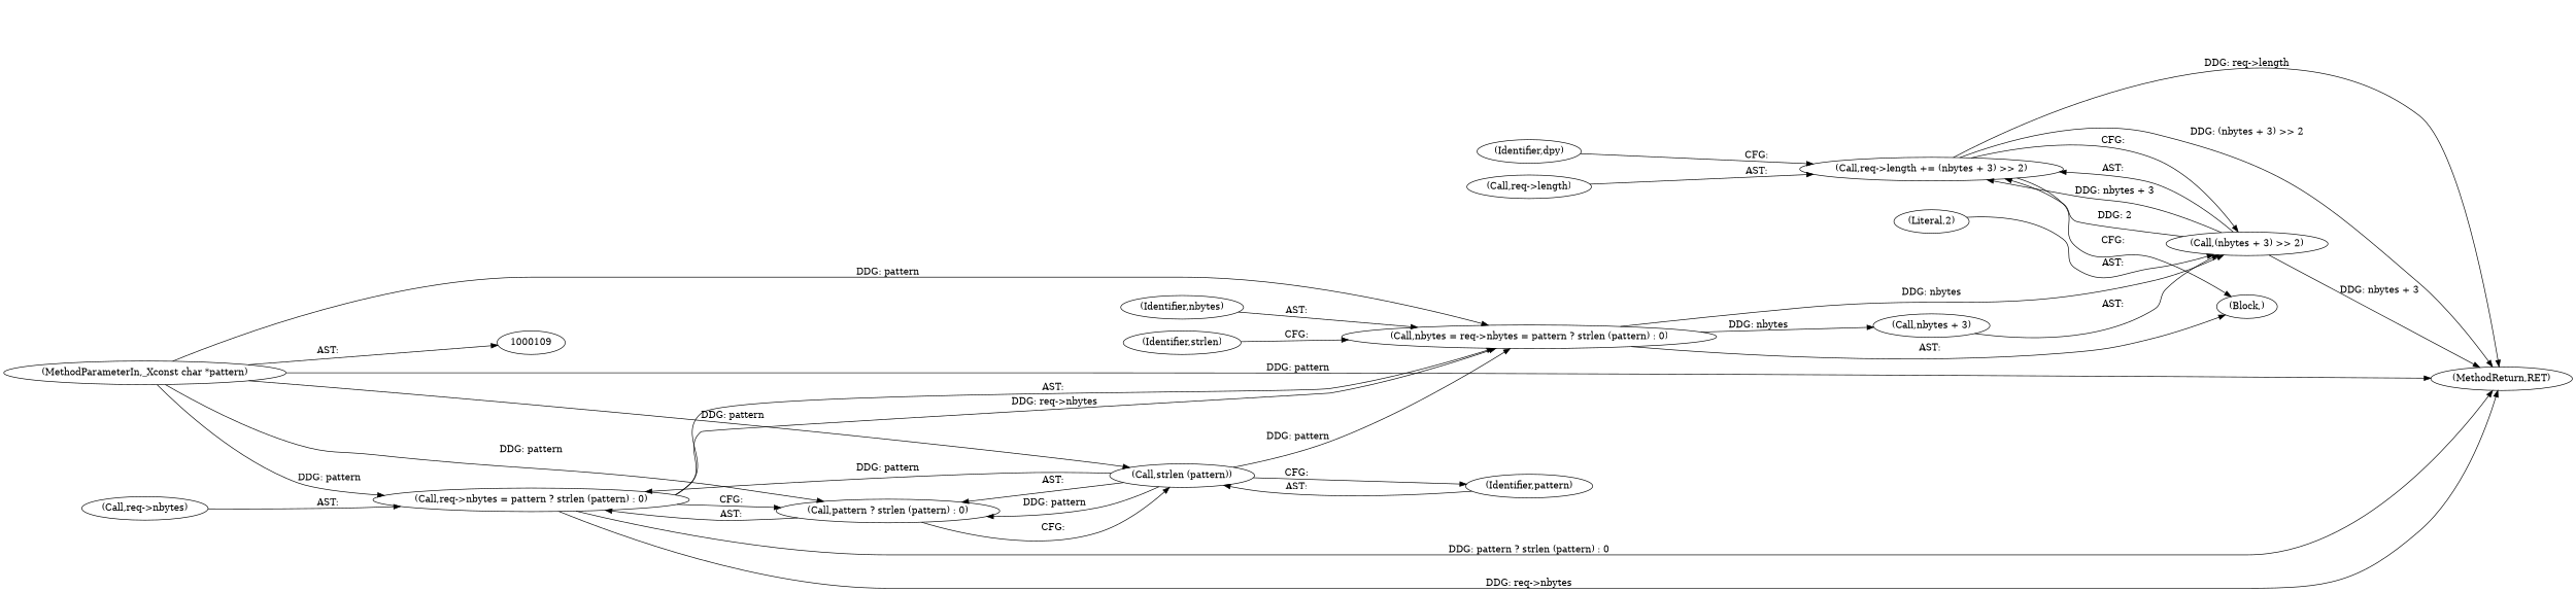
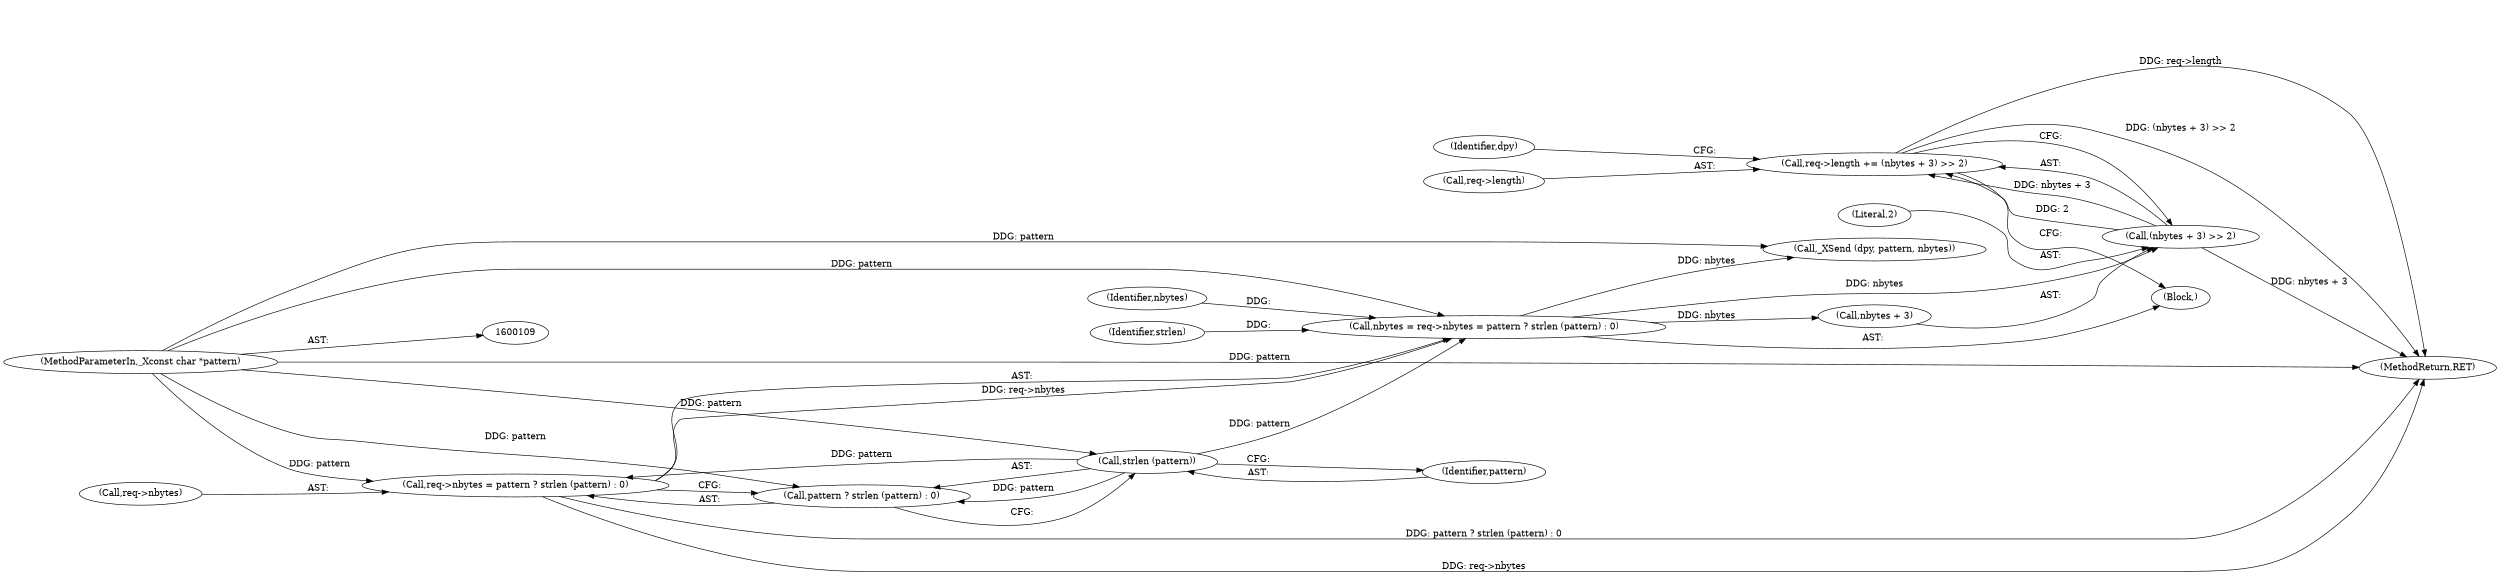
  digraph {
    rankdir=LR
    n1 [label="(Call,req->length += (nbytes + 3) >> 2)"]
    n2 [label="(Call,(nbytes + 3) >> 2)"]
    n3 [label="(MethodReturn,RET)"]
    n4 [label="(Block,)"]
    n5 [label="(Literal,2)"]
    n6 [label="(Call,nbytes = req->nbytes = pattern ? strlen (pattern) : 0)"]
+   n7 [label="(Call,_XSend (dpy, pattern, nbytes))"]
    n8 [label="(Call,nbytes + 3)"]
    n9 [label="(Call,req->nbytes = pattern ? strlen (pattern) : 0)"]
    n10 [label="(Call,pattern ? strlen (pattern) : 0)"]
    n11 [label="(Call,strlen (pattern))"]
    n12 [label="(MethodParameterIn,_Xconst char *pattern)"]
-   1000109
+   1000109 [label=1600109]
    n14 [label="(Identifier,pattern)"]
    n15 [label="(Identifier,dpy)"]
    n16 [label="(Identifier,nbytes)"]
    n17 [label="(Identifier,strlen)"]
    n18 [label="(Call,req->length)"]
    n19 [label="(Call,req->nbytes)"]
    n1 -> n2 [label="CFG: "]
    n1 -> n3 [label="DDG: req->length"]
    n1 -> n3 [label="DDG: (nbytes + 3) >> 2"]
    n1 -> n4 [label="CFG: "]
    n2 -> n1 [label="AST: "]
    n2 -> n1 [label="DDG: nbytes + 3"]
    n2 -> n1 [label="DDG: 2"]
    n2 -> n3 [label="DDG: nbytes + 3"]
    n5 -> n2 [label="AST: "]
    n6 -> n2 [label="DDG: nbytes"]
    n6 -> n4 [label="AST: "]
+   n6 -> n7 [label="DDG: nbytes"]
    n6 -> n8 [label="DDG: nbytes"]
    n8 -> n2 [label="AST: "]
    n9 -> n3 [label="DDG: pattern ? strlen (pattern) : 0"]
    n9 -> n3 [label="DDG: req->nbytes"]
    n9 -> n6 [label="AST: "]
    n9 -> n6 [label="DDG: req->nbytes"]
    n9 -> n10 [label="CFG: "]
    n10 -> n9 [label="AST: "]
    n10 -> n11 [label="CFG: "]
    n11 -> n6 [label="DDG: pattern"]
    n11 -> n9 [label="DDG: pattern"]
    n11 -> n10 [label="AST: "]
    n11 -> n10 [label="DDG: pattern"]
    n11 -> n14 [label="CFG: "]
    n12 -> n3 [label="DDG: pattern"]
    n12 -> n6 [label="DDG: pattern"]
+   n12 -> n7 [label="DDG: pattern"]
    n12 -> n9 [label="DDG: pattern"]
    n12 -> n10 [label="DDG: pattern"]
    n12 -> n11 [label="DDG: pattern"]
    n12 -> 1000109 [label="AST: "]
    n14 -> n11 [label="AST: "]
    n15 -> n1 [label="CFG: "]
-   n16 -> n6 [label="AST: "]
-   n17 -> n6 [label="CFG: "]
+   n16 -> n6 [label="DDG: "]
+   n17 -> n6 [label="DDG: "]
    n18 -> n1 [label="AST: "]
    n19 -> n9 [label="AST: "]
  }
